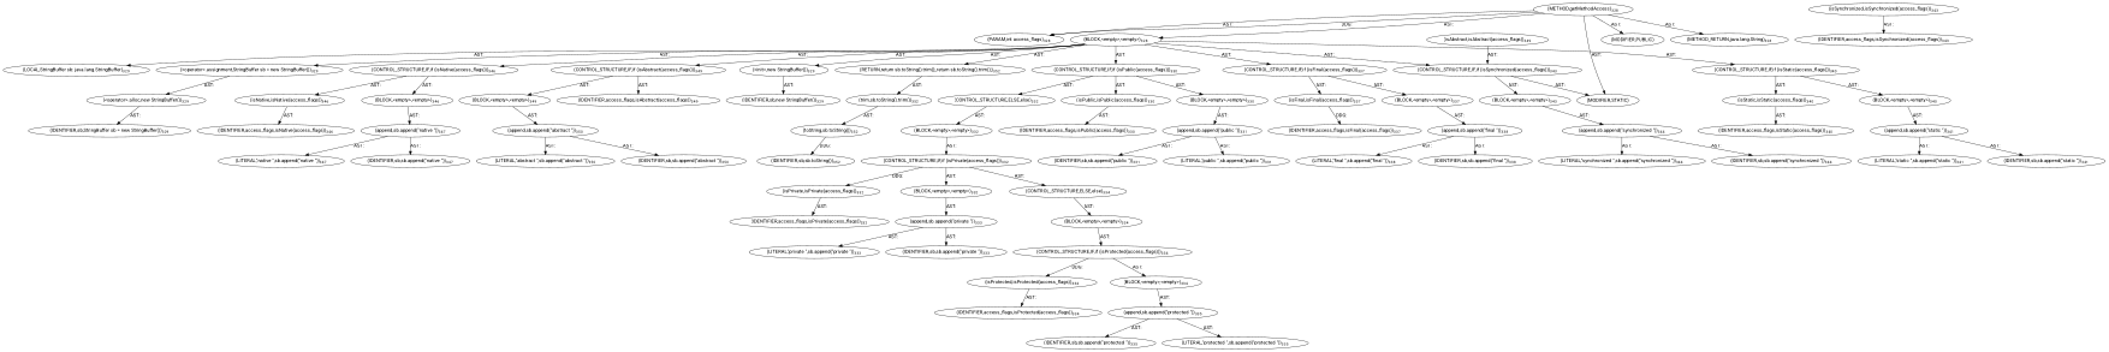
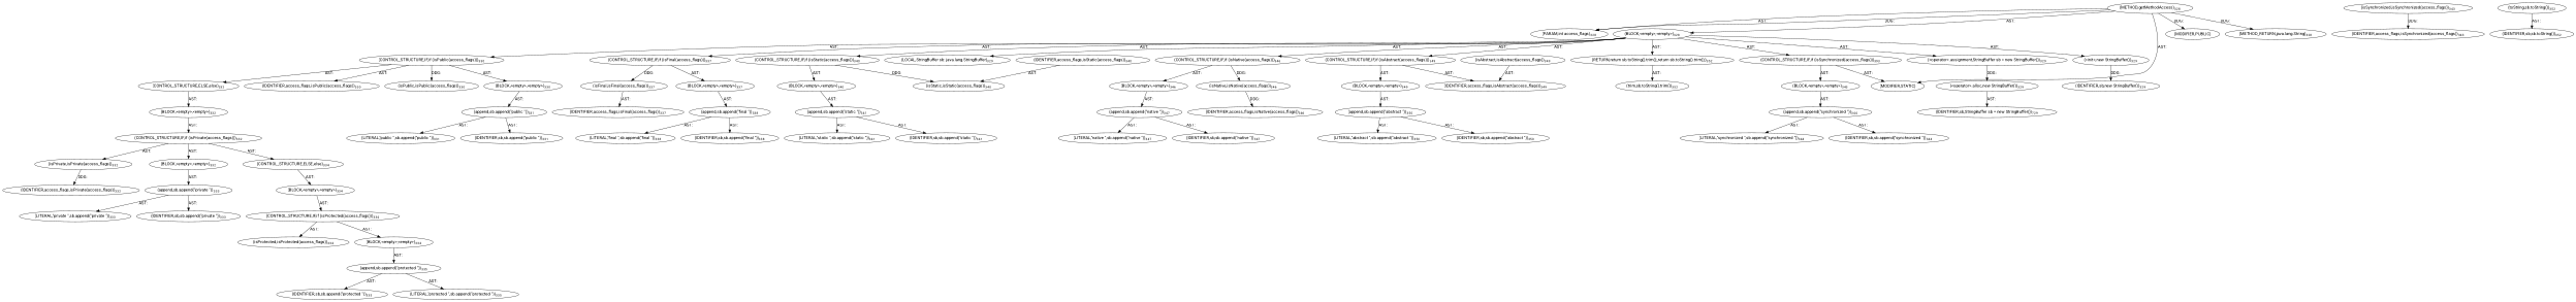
  digraph {
    fontname=Roboto
    node [fontname=Roboto]
    edge [fontname=Roboto]
    n1 [label=<(METHOD,getMethodAccess)<SUB>328</SUB>>]
    n2 [label=<(PARAM,int access_flags)<SUB>328</SUB>>]
    n3 [label=<(BLOCK,&lt;empty&gt;,&lt;empty&gt;)<SUB>328</SUB>>]
    n4 [label=<(MODIFIER,PUBLIC)>]
    n5 [label=<(MODIFIER,STATIC)>]
    n6 [label=<(METHOD_RETURN,java.lang.String)<SUB>328</SUB>>]
    n7 [label=<(LOCAL,StringBuffer sb: java.lang.StringBuffer)<SUB>329</SUB>>]
    n8 [label=<(&lt;operator&gt;.assignment,StringBuffer sb = new StringBuffer())<SUB>329</SUB>>]
    n9 [label=<(&lt;init&gt;,new StringBuffer())<SUB>329</SUB>>]
    n10 [label=<(CONTROL_STRUCTURE,IF,if (isPublic(access_flags)))<SUB>330</SUB>>]
    n11 [label=<(CONTROL_STRUCTURE,IF,if (isFinal(access_flags)))<SUB>337</SUB>>]
    n12 [label=<(CONTROL_STRUCTURE,IF,if (isStatic(access_flags)))<SUB>340</SUB>>]
-   n13 [label=<(CONTROL_STRUCTURE,IF,if (isSynchronized(access_flags)))<SUB>343</SUB>>]
+   n13 [label=<(CONTROL_STRUCTURE,IF,if (isSynchronized(access_flags)))<SUB>393</SUB>>]
    n14 [label=<(CONTROL_STRUCTURE,IF,if (isNative(access_flags)))<SUB>346</SUB>>]
-   n15 [label=<(CONTROL_STRUCTURE,IF,if (isAbstract(access_flags)))<SUB>349</SUB>>]
+   n15 [label=<(CONTROL_STRUCTURE,IF,if (isAbstract(access_flags)))<SUB>649</SUB>>]
    n16 [label=<(RETURN,return sb.toString().trim();,return sb.toString().trim();)<SUB>352</SUB>>]
    n17 [label=<(&lt;operator&gt;.alloc,new StringBuffer())<SUB>329</SUB>>]
    n18 [label=<(IDENTIFIER,sb,new StringBuffer())<SUB>329</SUB>>]
    n19 [label=<(isPublic,isPublic(access_flags))<SUB>330</SUB>>]
    n20 [label=<(BLOCK,&lt;empty&gt;,&lt;empty&gt;)<SUB>330</SUB>>]
    n21 [label=<(CONTROL_STRUCTURE,ELSE,else)<SUB>332</SUB>>]
    n22 [label=<(isFinal,isFinal(access_flags))<SUB>337</SUB>>]
    n23 [label=<(BLOCK,&lt;empty&gt;,&lt;empty&gt;)<SUB>337</SUB>>]
    n24 [label=<(isStatic,isStatic(access_flags))<SUB>340</SUB>>]
    n25 [label=<(BLOCK,&lt;empty&gt;,&lt;empty&gt;)<SUB>340</SUB>>]
    n26 [label=<(BLOCK,&lt;empty&gt;,&lt;empty&gt;)<SUB>343</SUB>>]
    n27 [label=<(isNative,isNative(access_flags))<SUB>346</SUB>>]
    n28 [label=<(BLOCK,&lt;empty&gt;,&lt;empty&gt;)<SUB>346</SUB>>]
    n29 [label=<(BLOCK,&lt;empty&gt;,&lt;empty&gt;)<SUB>349</SUB>>]
    n30 [label=<(IDENTIFIER,access_flags,isAbstract(access_flags))<SUB>349</SUB>>]
    n31 [label=<(trim,sb.toString().trim())<SUB>352</SUB>>]
-   n32 [label=<(IDENTIFIER,sb,StringBuffer sb = new StringBuffer())<SUB>329</SUB>>]
+   n32 [label=<(IDENTIFIER,sb,StringBuffer sb = new StringBuffer())<SUB>729</SUB>>]
    n33 [label=<(IDENTIFIER,access_flags,isPublic(access_flags))<SUB>330</SUB>>]
    n34 [label=<(append,sb.append(&quot;public &quot;))<SUB>331</SUB>>]
    n35 [label=<(BLOCK,&lt;empty&gt;,&lt;empty&gt;)<SUB>332</SUB>>]
    n36 [label=<(IDENTIFIER,sb,sb.append(&quot;public &quot;))<SUB>331</SUB>>]
    n37 [label=<(LITERAL,&quot;public &quot;,sb.append(&quot;public &quot;))<SUB>331</SUB>>]
    n38 [label=<(CONTROL_STRUCTURE,IF,if (isPrivate(access_flags)))<SUB>332</SUB>>]
    n39 [label=<(isPrivate,isPrivate(access_flags))<SUB>332</SUB>>]
    n40 [label=<(BLOCK,&lt;empty&gt;,&lt;empty&gt;)<SUB>332</SUB>>]
    n41 [label=<(CONTROL_STRUCTURE,ELSE,else)<SUB>334</SUB>>]
    n42 [label=<(IDENTIFIER,access_flags,isPrivate(access_flags))<SUB>332</SUB>>]
    n43 [label=<(append,sb.append(&quot;private &quot;))<SUB>333</SUB>>]
    n44 [label=<(BLOCK,&lt;empty&gt;,&lt;empty&gt;)<SUB>334</SUB>>]
    n45 [label=<(IDENTIFIER,sb,sb.append(&quot;private &quot;))<SUB>333</SUB>>]
    n46 [label=<(LITERAL,&quot;private &quot;,sb.append(&quot;private &quot;))<SUB>333</SUB>>]
    n47 [label=<(CONTROL_STRUCTURE,IF,if (isProtected(access_flags)))<SUB>334</SUB>>]
    n48 [label=<(isProtected,isProtected(access_flags))<SUB>334</SUB>>]
    n49 [label=<(BLOCK,&lt;empty&gt;,&lt;empty&gt;)<SUB>334</SUB>>]
-   n50 [label=<(IDENTIFIER,access_flags,isProtected(access_flags))<SUB>334</SUB>>]
    n51 [label=<(append,sb.append(&quot;protected &quot;))<SUB>335</SUB>>]
    n52 [label=<(IDENTIFIER,sb,sb.append(&quot;protected &quot;))<SUB>335</SUB>>]
    n53 [label=<(LITERAL,&quot;protected &quot;,sb.append(&quot;protected &quot;))<SUB>335</SUB>>]
    n54 [label=<(IDENTIFIER,access_flags,isFinal(access_flags))<SUB>337</SUB>>]
    n55 [label=<(append,sb.append(&quot;final &quot;))<SUB>338</SUB>>]
    n56 [label=<(IDENTIFIER,sb,sb.append(&quot;final &quot;))<SUB>338</SUB>>]
    n57 [label=<(LITERAL,&quot;final &quot;,sb.append(&quot;final &quot;))<SUB>338</SUB>>]
    n58 [label=<(IDENTIFIER,access_flags,isStatic(access_flags))<SUB>340</SUB>>]
    n59 [label=<(append,sb.append(&quot;static &quot;))<SUB>341</SUB>>]
    n60 [label=<(IDENTIFIER,sb,sb.append(&quot;static &quot;))<SUB>341</SUB>>]
    n61 [label=<(LITERAL,&quot;static &quot;,sb.append(&quot;static &quot;))<SUB>341</SUB>>]
    n62 [label=<(isSynchronized,isSynchronized(access_flags))<SUB>343</SUB>>]
    n63 [label=<(IDENTIFIER,access_flags,isSynchronized(access_flags))<SUB>343</SUB>>]
    n64 [label=<(append,sb.append(&quot;synchronized &quot;))<SUB>344</SUB>>]
    n65 [label=<(IDENTIFIER,sb,sb.append(&quot;synchronized &quot;))<SUB>344</SUB>>]
    n66 [label=<(LITERAL,&quot;synchronized &quot;,sb.append(&quot;synchronized &quot;))<SUB>344</SUB>>]
    n67 [label=<(IDENTIFIER,access_flags,isNative(access_flags))<SUB>346</SUB>>]
    n68 [label=<(append,sb.append(&quot;native &quot;))<SUB>347</SUB>>]
    n69 [label=<(IDENTIFIER,sb,sb.append(&quot;native &quot;))<SUB>347</SUB>>]
    n70 [label=<(LITERAL,&quot;native &quot;,sb.append(&quot;native &quot;))<SUB>347</SUB>>]
    n71 [label=<(isAbstract,isAbstract(access_flags))<SUB>349</SUB>>]
    n72 [label=<(append,sb.append(&quot;abstract &quot;))<SUB>350</SUB>>]
    n73 [label=<(IDENTIFIER,sb,sb.append(&quot;abstract &quot;))<SUB>350</SUB>>]
    n74 [label=<(LITERAL,&quot;abstract &quot;,sb.append(&quot;abstract &quot;))<SUB>350</SUB>>]
    n75 [label=<(toString,sb.toString())<SUB>352</SUB>>]
    n76 [label=<(IDENTIFIER,sb,sb.toString())<SUB>352</SUB>>]
    n1 -> n2 [label="AST: "]
    n1 -> n2 [label="DDG: "]
    n1 -> n3 [label="AST: "]
-   n1 -> n4 [label="AST: "]
+   n1 -> n4 [label="DDG: "]
    n1 -> n5 [label="AST: "]
-   n1 -> n6 [label="AST: "]
+   n1 -> n6 [label="DDG: "]
    n3 -> n7 [label="AST: "]
    n3 -> n8 [label="AST: "]
    n3 -> n9 [label="AST: "]
    n3 -> n10 [label="AST: "]
    n3 -> n11 [label="AST: "]
    n3 -> n12 [label="AST: "]
    n3 -> n13 [label="AST: "]
    n3 -> n14 [label="AST: "]
    n3 -> n15 [label="AST: "]
    n3 -> n16 [label="AST: "]
-   n8 -> n17 [label="AST: "]
-   n9 -> n18 [label="AST: "]
-   n10 -> n19 [label="AST: "]
+   n8 -> n17 [label="DDG: "]
+   n9 -> n18 [label="DDG: "]
+   n10 -> n19 [label="DDG: "]
    n10 -> n20 [label="AST: "]
    n10 -> n21 [label="AST: "]
-   n11 -> n22 [label="AST: "]
+   n11 -> n22 [label="DDG: "]
    n11 -> n23 [label="AST: "]
-   n12 -> n24 [label="AST: "]
+   n12 -> n24 [label="DDG: "]
    n12 -> n25 [label="AST: "]
    n13 -> n5 [label="AST: "]
    n13 -> n26 [label="AST: "]
-   n14 -> n27 [label="AST: "]
+   n14 -> n27 [label="DDG: "]
    n14 -> n28 [label="AST: "]
    n15 -> n29 [label="AST: "]
    n15 -> n30 [label="AST: "]
    n16 -> n31 [label="AST: "]
    n17 -> n32 [label="AST: "]
-   n19 -> n33 [label="AST: "]
+   n10 -> n33 [label="AST: "]
    n20 -> n34 [label="AST: "]
    n21 -> n35 [label="AST: "]
-   n22 -> n54 [label="DDG: "]
+   n22 -> n54 [label="AST: "]
    n23 -> n55 [label="AST: "]
-   n24 -> n58 [label="AST: "]
+   n58 -> n24 [label="AST: "]
    n25 -> n59 [label="AST: "]
    n26 -> n64 [label="AST: "]
-   n27 -> n67 [label="AST: "]
+   n27 -> n67 [label="DDG: "]
    n28 -> n68 [label="AST: "]
    n29 -> n72 [label="AST: "]
-   n31 -> n75 [label="AST: "]
    n34 -> n36 [label="AST: "]
    n34 -> n37 [label="AST: "]
    n35 -> n38 [label="AST: "]
-   n38 -> n39 [label="DDG: "]
+   n38 -> n39 [label="AST: "]
    n38 -> n40 [label="AST: "]
    n38 -> n41 [label="AST: "]
-   n39 -> n42 [label="AST: "]
+   n39 -> n42 [label="DDG: "]
    n40 -> n43 [label="AST: "]
    n41 -> n44 [label="AST: "]
    n43 -> n45 [label="AST: "]
    n43 -> n46 [label="AST: "]
    n44 -> n47 [label="AST: "]
-   n47 -> n48 [label="DDG: "]
+   n47 -> n48 [label="AST: "]
    n47 -> n49 [label="AST: "]
-   n48 -> n50 [label="AST: "]
    n49 -> n51 [label="AST: "]
    n51 -> n52 [label="AST: "]
    n51 -> n53 [label="AST: "]
    n55 -> n56 [label="AST: "]
    n55 -> n57 [label="AST: "]
    n59 -> n60 [label="AST: "]
    n59 -> n61 [label="AST: "]
-   n62 -> n63 [label="AST: "]
+   n62 -> n63 [label="DDG: "]
    n64 -> n65 [label="AST: "]
    n64 -> n66 [label="AST: "]
    n68 -> n69 [label="AST: "]
    n68 -> n70 [label="AST: "]
-   n71 -> n13 [label="AST: "]
+   n71 -> n30 [label="AST: "]
    n72 -> n73 [label="AST: "]
    n72 -> n74 [label="AST: "]
-   n75 -> n76 [label="DDG: "]
+   n75 -> n76 [label="AST: "]
  }
